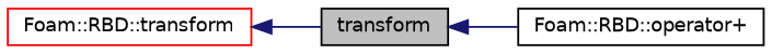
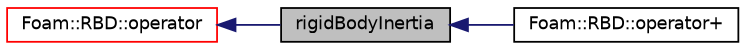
  digraph {
    rankdir=LR
    node [color=black fontname=Helvetica fontsize=10 shape=record]
    edge [color=midnightblue dir=back fontname=Helvetica fontsize=10 labelfontname=Helvetica labelfontsize=10 style=solid]
-   n1 [fillcolor=grey75 fontcolor=black height=0.2 label=transform style=filled width=0.4]
+   n1 [fillcolor=grey75 fontcolor=black height=0.2 label=rigidBodyInertia style=filled width=0.4]
    n2 [height=0.2 label="Foam::RBD::operator+" width=0.4]
-   n3 [color=red height=0.2 label="Foam::RBD::transform" width=0.4]
+   n3 [color=red height=0.2 label="Foam::RBD::operator" width=0.4]
    n1 -> n2
    n3 -> n1
  }
